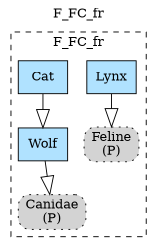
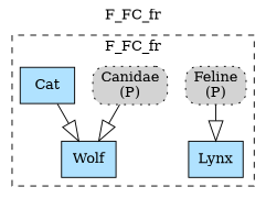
  digraph {
    fontname="DejaVu Serif"
    label=F_FC_fr
    labelfontsize=12
    labelloc=tl
    node [fillcolor=lightskyblue1 fontname="DejaVu Serif" shape=record style=filled]
    edge [arrowhead=onormal arrowsize=2.0 fontname="DejaVu Serif"]
    n1 [fillcolor=lightgray label=<Feline<br/>(P)> shape=box style="rounded,filled,dotted"]
    n2 [fillcolor=lightgray label=<Canidae<br/>(P)> shape=box style="rounded,filled,dotted"]
    n3 [label=Lynx]
    n4 [label=Cat]
    n5 [label=Wolf]
    subgraph cluster_1 {
      style=dashed
      n1
      n2
      n3
      n4
      n5
    }
-   n3 -> n1
+   n1 -> n3
    n4 -> n5
-   n5 -> n2
+   n2 -> n5
  }
